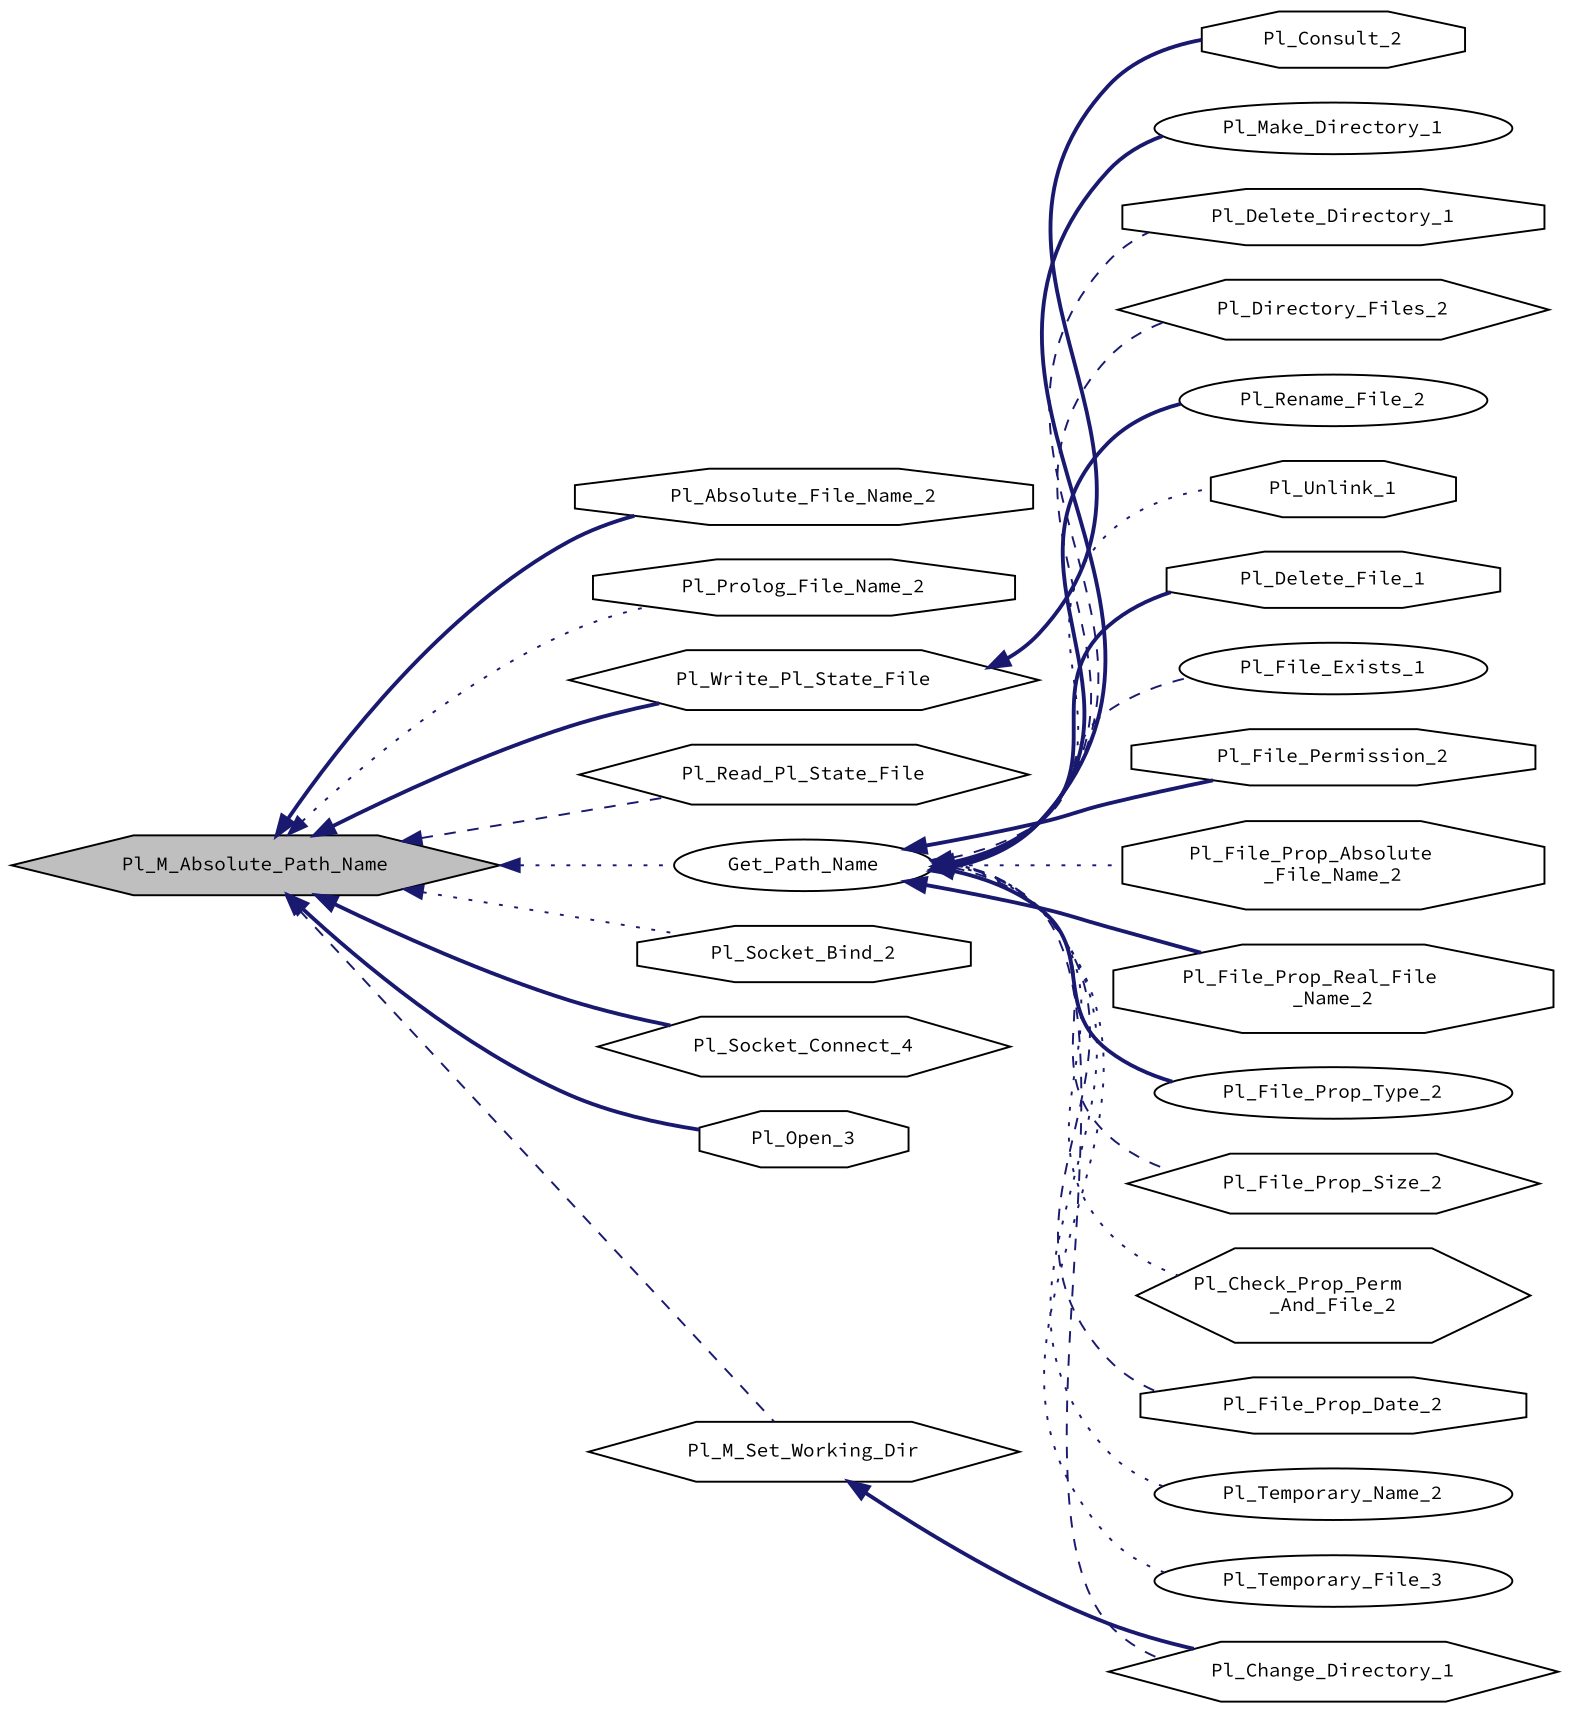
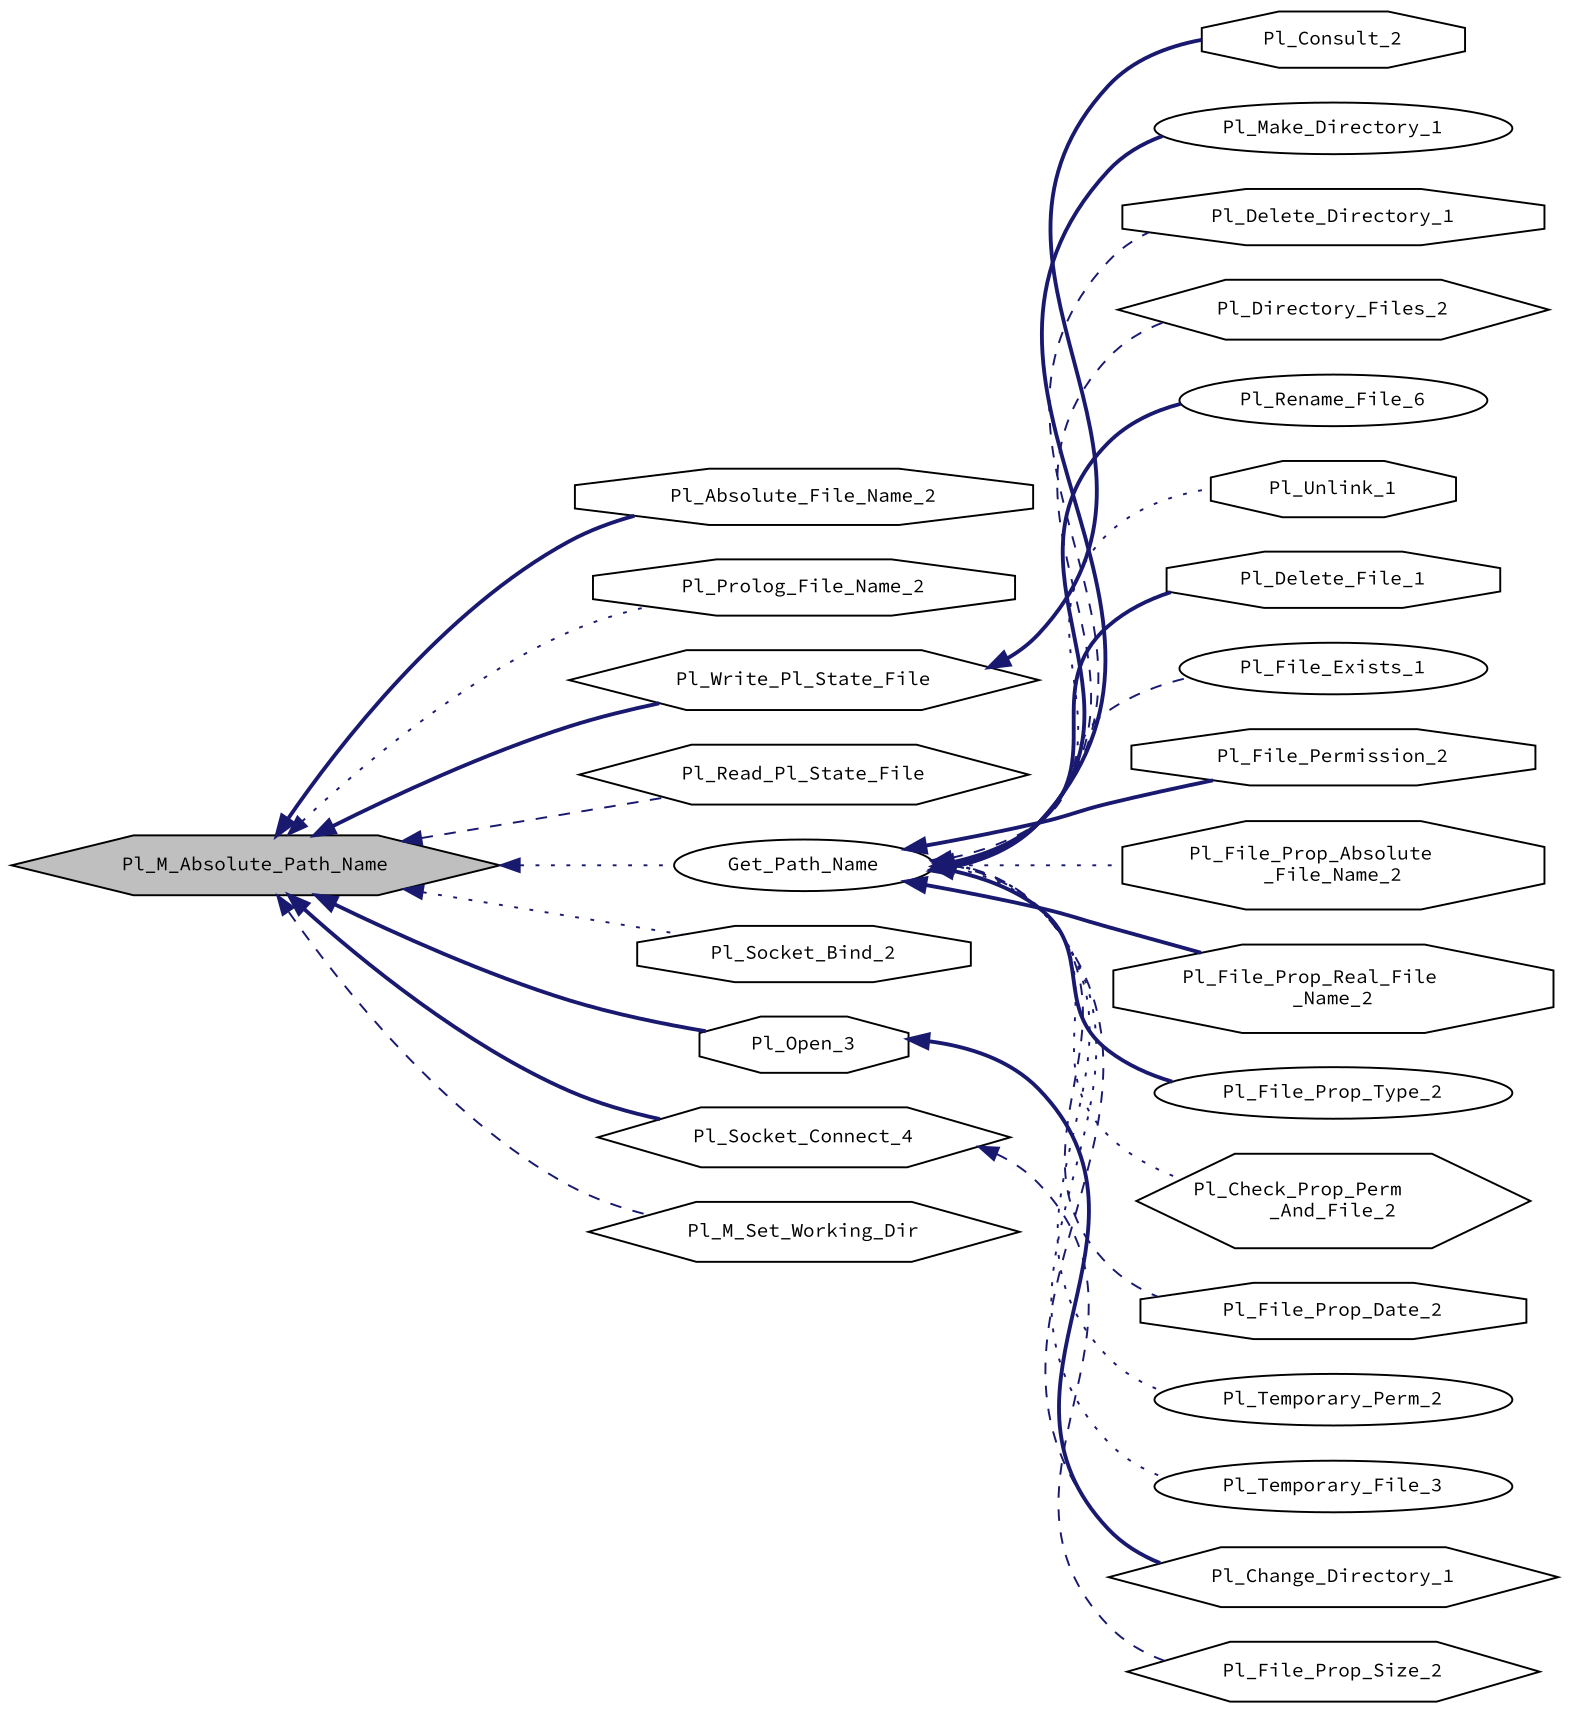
  digraph {
    fontname="Source Code Pro"
    rankdir=LR
    node [color=black fillcolor=white fontname="Source Code Pro" fontsize=10 shape=octagon style=filled]
    edge [color=midnightblue dir=back fontname="Source Code Pro" fontsize=10 labelfontname=Helvetica labelfontsize=10 style=bold]
    n1 [fillcolor=grey75 fontcolor=black height=0.2 label=Pl_M_Absolute_Path_Name shape=hexagon width=0.4]
    n2 [height=0.2 label=Pl_Absolute_File_Name_2 width=0.4]
    n3 [height=0.2 label=Pl_Prolog_File_Name_2 width=0.4]
    n4 [height=0.2 label=Pl_Write_Pl_State_File shape=hexagon width=0.4]
    n5 [height=0.2 label=Pl_Read_Pl_State_File shape=hexagon width=0.4]
    n6 [height=0.2 label=Get_Path_Name shape=ellipse width=0.4]
    n7 [height=0.2 label=Pl_Socket_Bind_2 width=0.4]
    n8 [height=0.2 label=Pl_Socket_Connect_4 shape=hexagon width=0.4]
    n9 [height=0.2 label=Pl_Open_3 width=0.4]
    n10 [height=0.2 label=Pl_M_Set_Working_Dir shape=hexagon width=0.4]
    n11 [height=0.2 label=Pl_Consult_2 width=0.4]
    n12 [height=0.2 label=Pl_Make_Directory_1 shape=ellipse width=0.4]
    n13 [height=0.2 label=Pl_Delete_Directory_1 width=0.4]
    n14 [height=0.2 label=Pl_Change_Directory_1 shape=hexagon width=0.4]
    n15 [height=0.2 label=Pl_Directory_Files_2 shape=hexagon width=0.4]
-   n16 [height=0.2 label=Pl_Rename_File_2 shape=ellipse width=0.4]
+   n16 [height=0.2 label=Pl_Rename_File_6 shape=ellipse width=0.4]
    n17 [height=0.2 label=Pl_Unlink_1 width=0.4]
    n18 [height=0.2 label=Pl_Delete_File_1 width=0.4]
    n19 [height=0.2 label=Pl_File_Exists_1 shape=ellipse width=0.4]
    n20 [height=0.2 label=Pl_File_Permission_2 width=0.4]
    n21 [height=0.2 label="Pl_File_Prop_Absolute\l_File_Name_2" width=0.4]
    n22 [height=0.2 label="Pl_File_Prop_Real_File\l_Name_2" width=0.4]
    n23 [height=0.2 label=Pl_File_Prop_Type_2 shape=ellipse width=0.4]
    n24 [height=0.2 label=Pl_File_Prop_Size_2 shape=hexagon width=0.4]
    n25 [height=0.2 label="Pl_Check_Prop_Perm\l_And_File_2" shape=hexagon width=0.4]
    n26 [height=0.2 label=Pl_File_Prop_Date_2 width=0.4]
-   n27 [height=0.2 label=Pl_Temporary_Name_2 shape=ellipse width=0.4]
+   n27 [height=0.2 label=Pl_Temporary_Perm_2 shape=ellipse width=0.4]
    n28 [height=0.2 label=Pl_Temporary_File_3 shape=ellipse width=0.4]
    n1 -> n2
    n1 -> n3 [style=dotted]
    n1 -> n4
    n1 -> n5 [style=dashed]
    n1 -> n6 [style=dotted]
    n1 -> n7 [style=dotted]
    n1 -> n8
    n1 -> n9
    n1 -> n10 [style=dashed]
    n4 -> n11
    n6 -> n12
    n6 -> n13 [style=dashed]
    n6 -> n14 [style=dashed]
    n6 -> n15 [style=dashed]
    n6 -> n16
    n6 -> n17 [style=dotted]
    n6 -> n18
    n6 -> n19 [style=dashed]
    n6 -> n20
    n6 -> n21 [style=dotted]
    n6 -> n22
    n6 -> n23
-   n6 -> n24 [style=dashed]
+   n8 -> n24 [style=dashed]
    n6 -> n25 [style=dotted]
    n6 -> n26 [style=dashed]
    n6 -> n27 [style=dotted]
    n6 -> n28 [style=dotted]
-   n10 -> n14
+   n9 -> n14
  }
